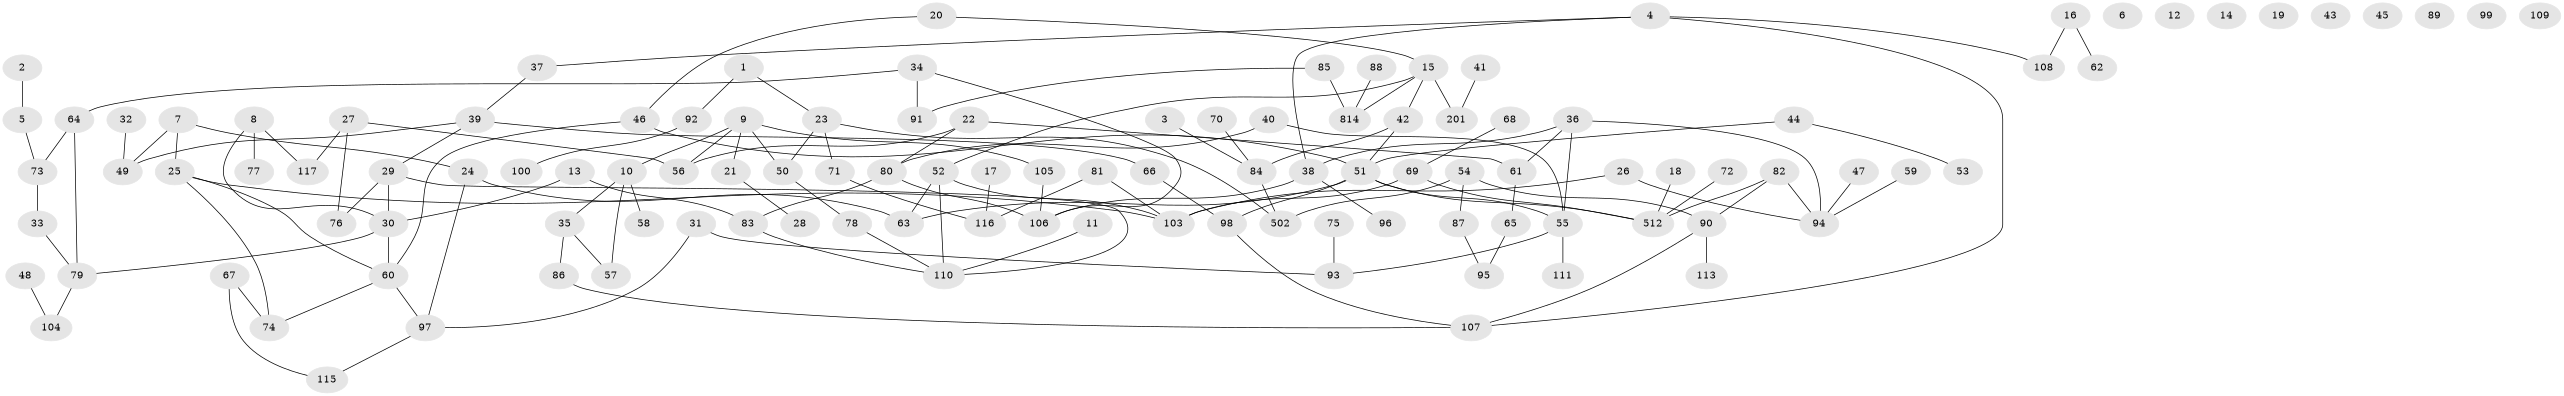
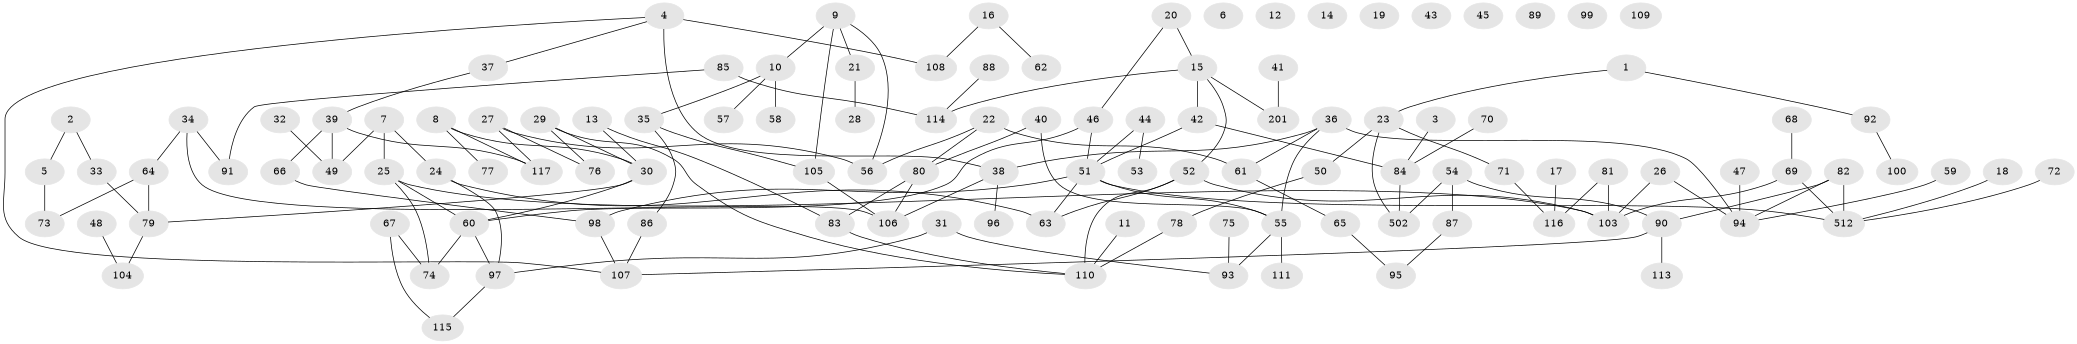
  graph {
    node [color=gray90 style=filled]
    1
    23
    92
    15
    42
    52
    n7 [label=201]
-   114 [label=814]
+   114
    50
    71
    n11 [label=502]
    48
    104
    100
    2
    5
    33
    73
    79
    3
    84
    4
    37
    38
    107
    108
    39
    106
    96
    6
    7
    24
    25
    49
    63
    97
    60
    74
    103
    8
    30
    77
    117
    9
    10
    21
    56
    105
    35
    57
    58
    28
    78
    86
    11
    110
    12
    13
    83
    14
    51
    16
    62
    17
    116
    40
    80
    55
    n69 [label=512]
    18
    19
    20
    46
    22
    61
    65
    115
    26
    94
    32
    27
    76
    29
    31
    93
    34
    64
    91
    36
    111
    66
    98
    41
    43
    44
    53
    45
    47
    54
    87
    90
    95
    113
    59
    67
    68
    69
    70
    72
    75
    81
    82
    85
    88
    89
    99
    109
    1 -- 23
    1 -- 92
    23 -- 50
    23 -- 71
    23 -- n11
    92 -- 100
    15 -- 42
    15 -- 52
    15 -- n7
    15 -- 114
    42 -- 84
    42 -- 51
    52 -- 63
    52 -- 103
    52 -- 110
    50 -- 78
    71 -- 116
    48 -- 104
    2 -- 5
-   73 -- 33
+   2 -- 33
    5 -- 73
    33 -- 79
    79 -- 104
    3 -- 84
    84 -- n11
    4 -- 37
    4 -- 38
    4 -- 107
    4 -- 108
    37 -- 39
    38 -- 106
    38 -- 96
    39 -- 49
-   39 -- 29
+   39 -- 117
    39 -- 66
    7 -- 24
    7 -- 25
    7 -- 49
    24 -- 63
    24 -- 97
    25 -- 60
    25 -- 74
    25 -- 103
    97 -- 115
    60 -- 97
    60 -- 74
    8 -- 30
    8 -- 77
    8 -- 117
    30 -- 79
    30 -- 60
-   9 -- 50
    9 -- 10
    9 -- 21
    9 -- 56
    9 -- 105
    10 -- 35
    10 -- 57
    10 -- 58
    21 -- 28
    105 -- 106
-   35 -- 57
+   35 -- 105
    35 -- 86
    78 -- 110
    86 -- 107
    11 -- 110
    13 -- 30
    13 -- 83
    83 -- 110
    51 -- 63
    51 -- 55
    51 -- n69
    51 -- 98
    16 -- 108
    16 -- 62
    17 -- 116
    40 -- 80
    40 -- 55
    80 -- 106
    80 -- 83
    55 -- 93
    55 -- 111
    18 -- n69
    20 -- 15
    20 -- 46
    46 -- 60
    46 -- 51
    22 -- 56
    22 -- 80
    22 -- 61
    61 -- 65
    65 -- 95
    26 -- 103
    26 -- 94
    32 -- 49
    27 -- 117
    27 -- 56
    27 -- 76
    29 -- 30
    29 -- 110
    29 -- 76
    31 -- 97
    31 -- 93
    34 -- 106
    34 -- 64
    34 -- 91
    64 -- 73
    64 -- 79
    36 -- 38
    36 -- 55
    36 -- 61
    36 -- 94
    66 -- 98
    98 -- 107
    41 -- n7
    44 -- 51
    44 -- 53
    47 -- 94
    54 -- n11
    54 -- 87
    54 -- 90
    87 -- 95
    90 -- 107
    90 -- 113
    59 -- 94
    67 -- 74
    67 -- 115
    68 -- 69
    69 -- 103
    69 -- n69
    70 -- 84
    72 -- n69
    75 -- 93
    81 -- 103
    81 -- 116
    82 -- n69
    82 -- 94
    82 -- 90
    85 -- 114
    85 -- 91
    88 -- 114
  }
